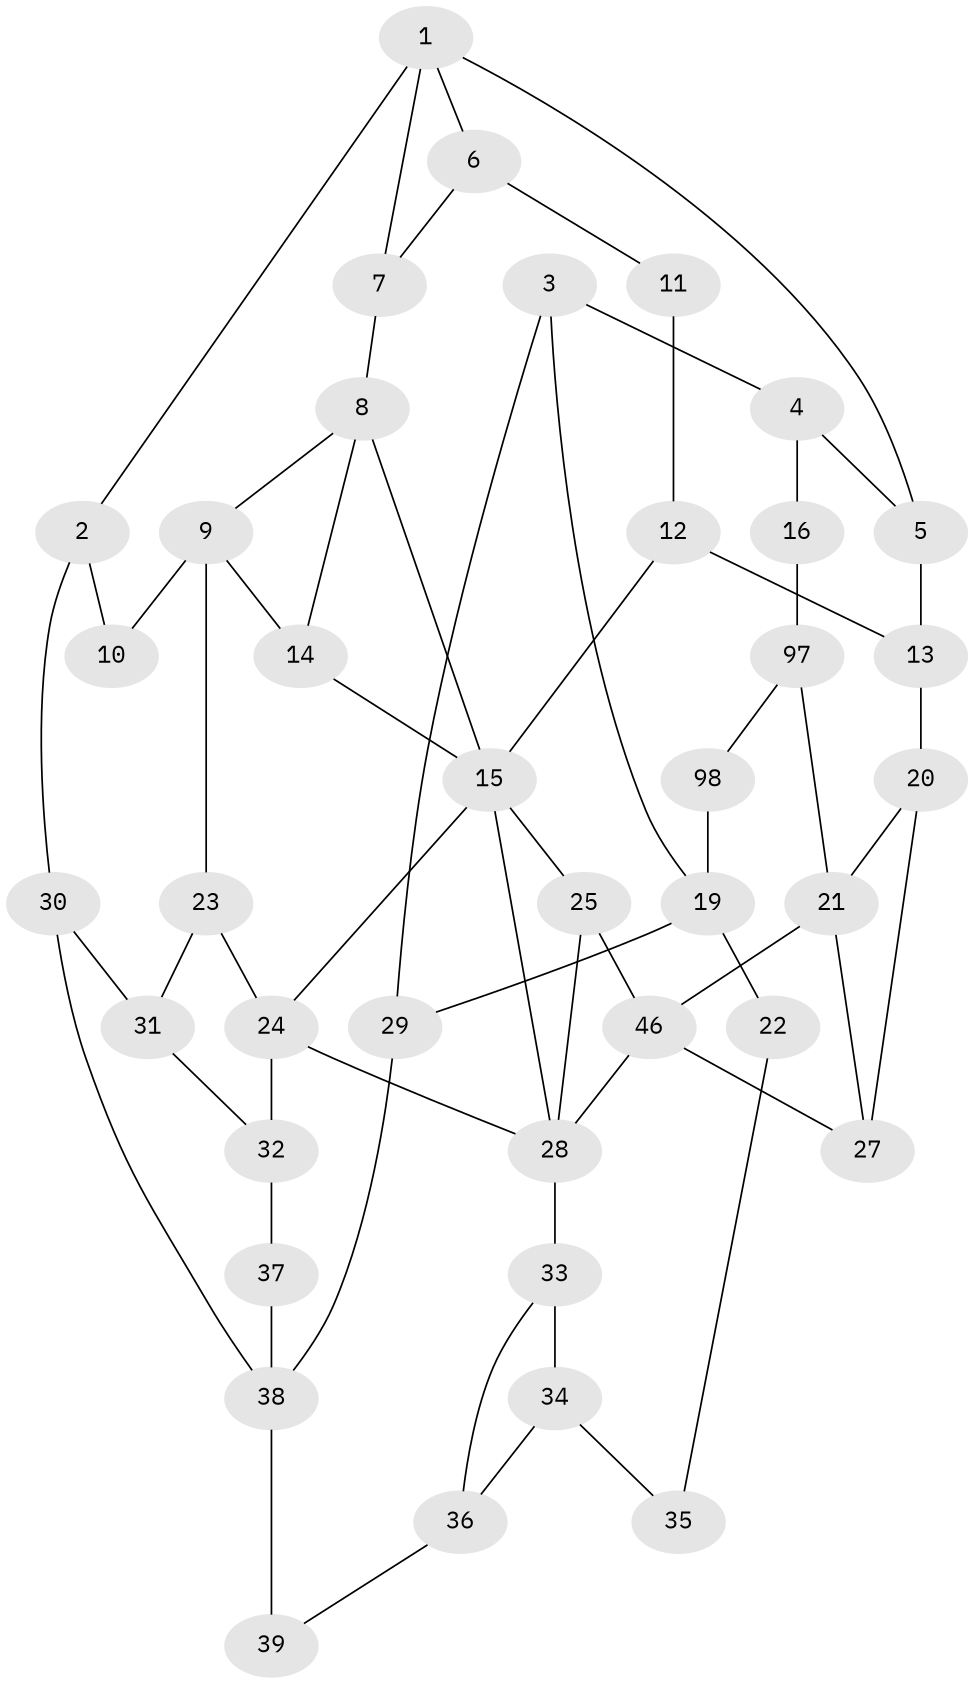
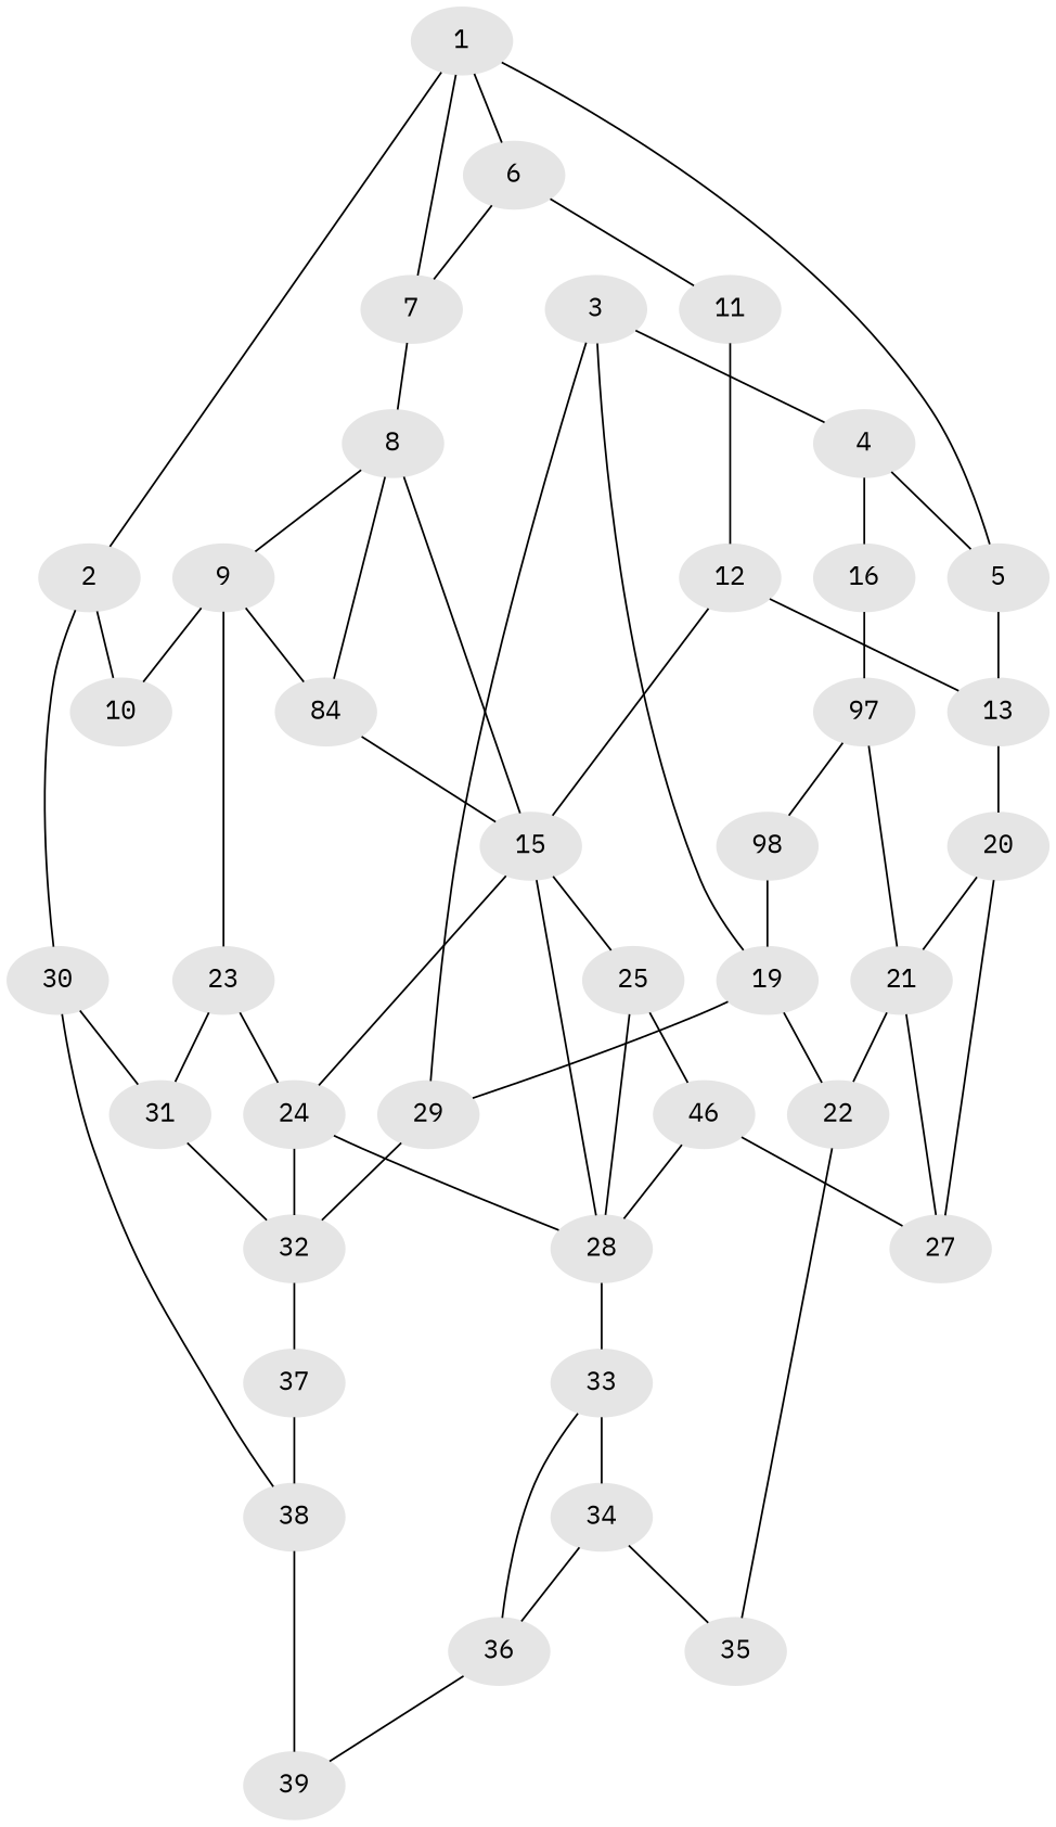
  graph {
    fontname="IBM Plex Mono"
    node [color=gray90 fontname="IBM Plex Mono" style=filled]
    edge [fontname="IBM Plex Mono" weight=1.0]
    1
    2
    5
    6
    7
    10
    30
    13
    11
    8
    3
    4
    19
    29
    31
    38
    16
    22
    n19 [label=97]
    20
    12
    9
-   14
+   14 [label=84]
    15
    23
    24
    25
    28
    21
    27
    32
    n32 [label=46]
    33
    n34 [label=98]
    35
    37
    34
    36
    39
    1 -- 2
    1 -- 5
    1 -- 6
    1 -- 7
    2 -- 10
    2 -- 30
    5 -- 13
    6 -- 7
    6 -- 11
    7 -- 8
    30 -- 31
    30 -- 38
    13 -- 20
    11 -- 12
    8 -- 9
    8 -- 14
    8 -- 15
    3 -- 4
    3 -- 19
    3 -- 29
    4 -- 5
    4 -- 16 [weight=2.0]
    19 -- 29
    19 -- 22 [weight=2.0]
-   29 -- 38
+   29 -- 32
    31 -- 32 [weight=2.0]
    38 -- 39 [weight=2.0]
    16 -- n19
    22 -- 35 [weight=2.0]
    n19 -- 21
    n19 -- n34
    20 -- 21
    20 -- 27
    12 -- 13
    12 -- 15
    9 -- 10 [weight=2.0]
    9 -- 14
    9 -- 23 [weight=2.0]
    14 -- 15
    15 -- 24
    15 -- 25
    15 -- 28
    23 -- 31 [weight=2.0]
    23 -- 24
    24 -- 28
    24 -- 32 [weight=2.0]
    25 -- 28
    25 -- n32
    28 -- 33 [weight=2.0]
-   21 -- n32 [weight=2.0]
+   21 -- 22 [weight=2.0]
    21 -- 27
    32 -- 37 [weight=2.0]
    n32 -- 28
    n32 -- 27
    33 -- 34 [weight=3.0]
    33 -- 36
    n34 -- 19 [weight=2.0]
    37 -- 38 [weight=2.0]
    34 -- 35 [weight=2.0]
    34 -- 36
    36 -- 39
  }
